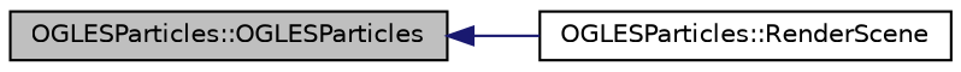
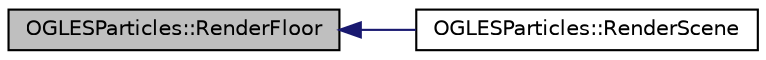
  digraph {
    rankdir=LR
    node [color=black fontname=Helvetica fontsize=10 shape=record style=filled]
-   n1 [fillcolor=grey75 fontcolor=black height=0.2 label="OGLESParticles::OGLESParticles" width=0.4]
+   n1 [fillcolor=grey75 fontcolor=black height=0.2 label="OGLESParticles::RenderFloor" width=0.4]
    n2 [fillcolor=white height=0.2 label="OGLESParticles::RenderScene" width=0.4]
    n1 -> n2 [color=midnightblue dir=back fontname=Helvetica fontsize=10 labelfontname=Helvetica labelfontsize=10 style=solid]
  }
